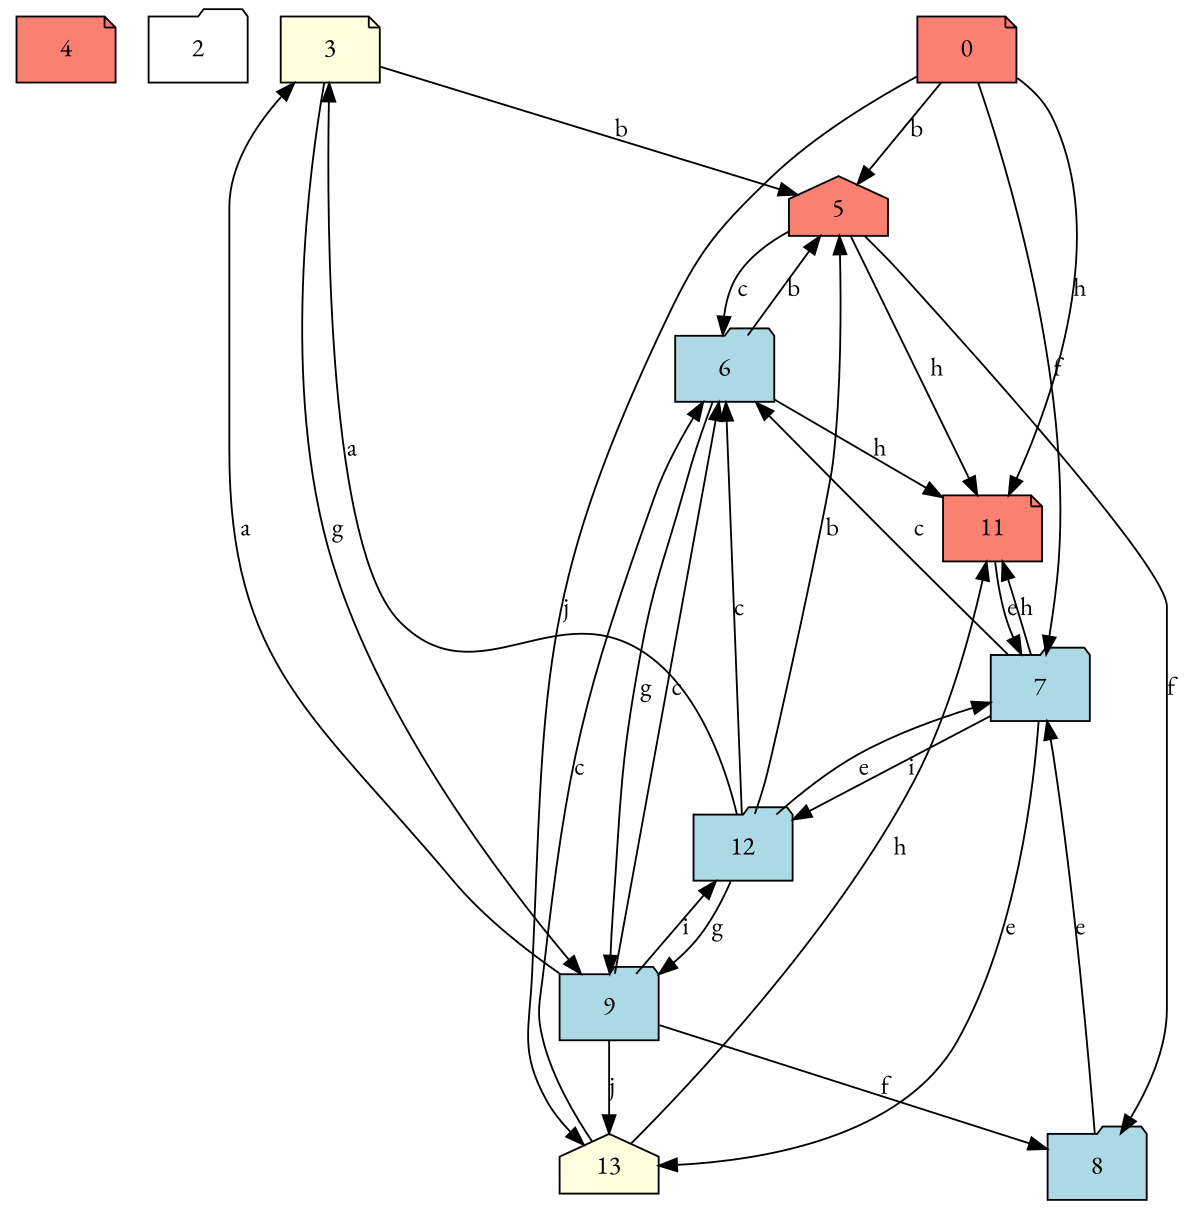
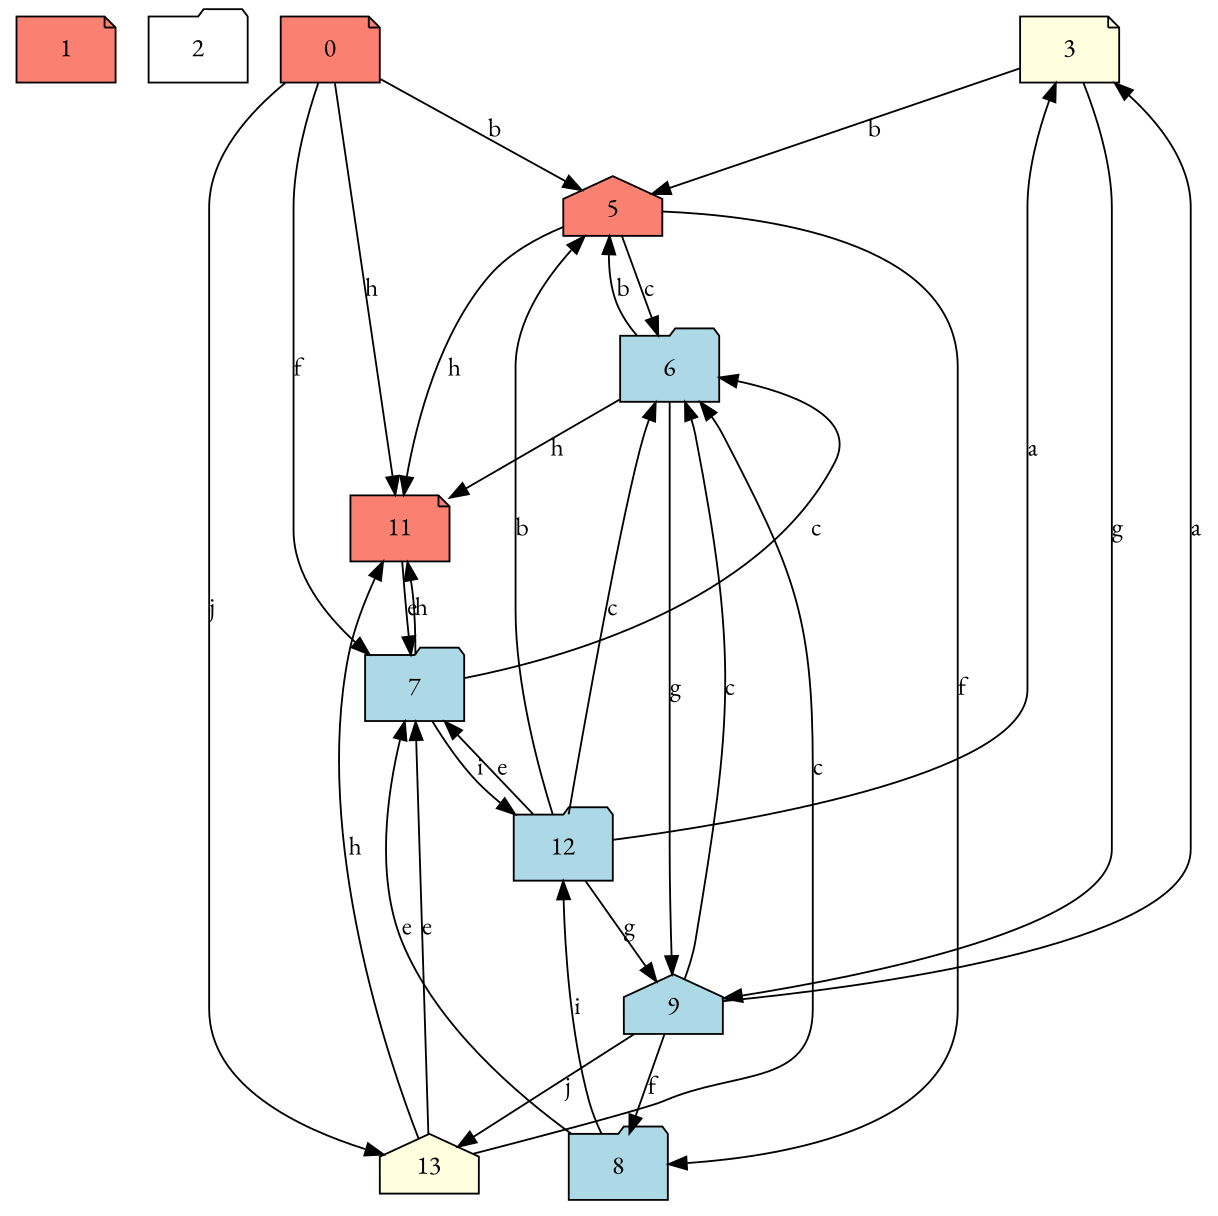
  strict digraph {
    fontname="EB Garamond"
    node [fillcolor=lightblue fontname="EB Garamond" shape=folder style=filled]
    edge [fontname="EB Garamond"]
-   1 [fillcolor=salmon shape=note label=4]
+   1 [fillcolor=salmon shape=note]
    2 [fillcolor=white]
    3 [fillcolor=lightyellow shape=note]
    5 [fillcolor=salmon shape=house]
-   9
+   9 [shape=house]
    6
    8
    11 [fillcolor=salmon shape=note]
    12
    13 [fillcolor=lightyellow shape=house]
    7
    0 [fillcolor=salmon shape=note]
    3 -> 5 [label=b]
    3 -> 9 [label=g]
    5 -> 6 [label=c]
    5 -> 8 [label=f]
    5 -> 11 [label=h]
    9 -> 3 [label=a]
    9 -> 6 [label=c]
    9 -> 8 [label=f]
-   9 -> 12 [label=i]
+   8 -> 12 [label=i]
    9 -> 13 [label=j]
    6 -> 5 [label=b]
    6 -> 9 [label=g]
    6 -> 11 [label=h]
    8 -> 7 [label=e]
    11 -> 7 [label=e]
    12 -> 3 [label=a]
    12 -> 5 [label=b]
    12 -> 9 [label=g]
    12 -> 6 [label=c]
    12 -> 7 [label=e]
    13 -> 6 [label=c]
    13 -> 11 [label=h]
-   7 -> 13 [label=e]
+   13 -> 7 [label=e]
    7 -> 6 [label=c]
    7 -> 11 [label=h]
    7 -> 12 [label=i]
    0 -> 5 [label=b]
    0 -> 11 [label=h]
    0 -> 13 [label=j]
    0 -> 7 [label=f]
  }
